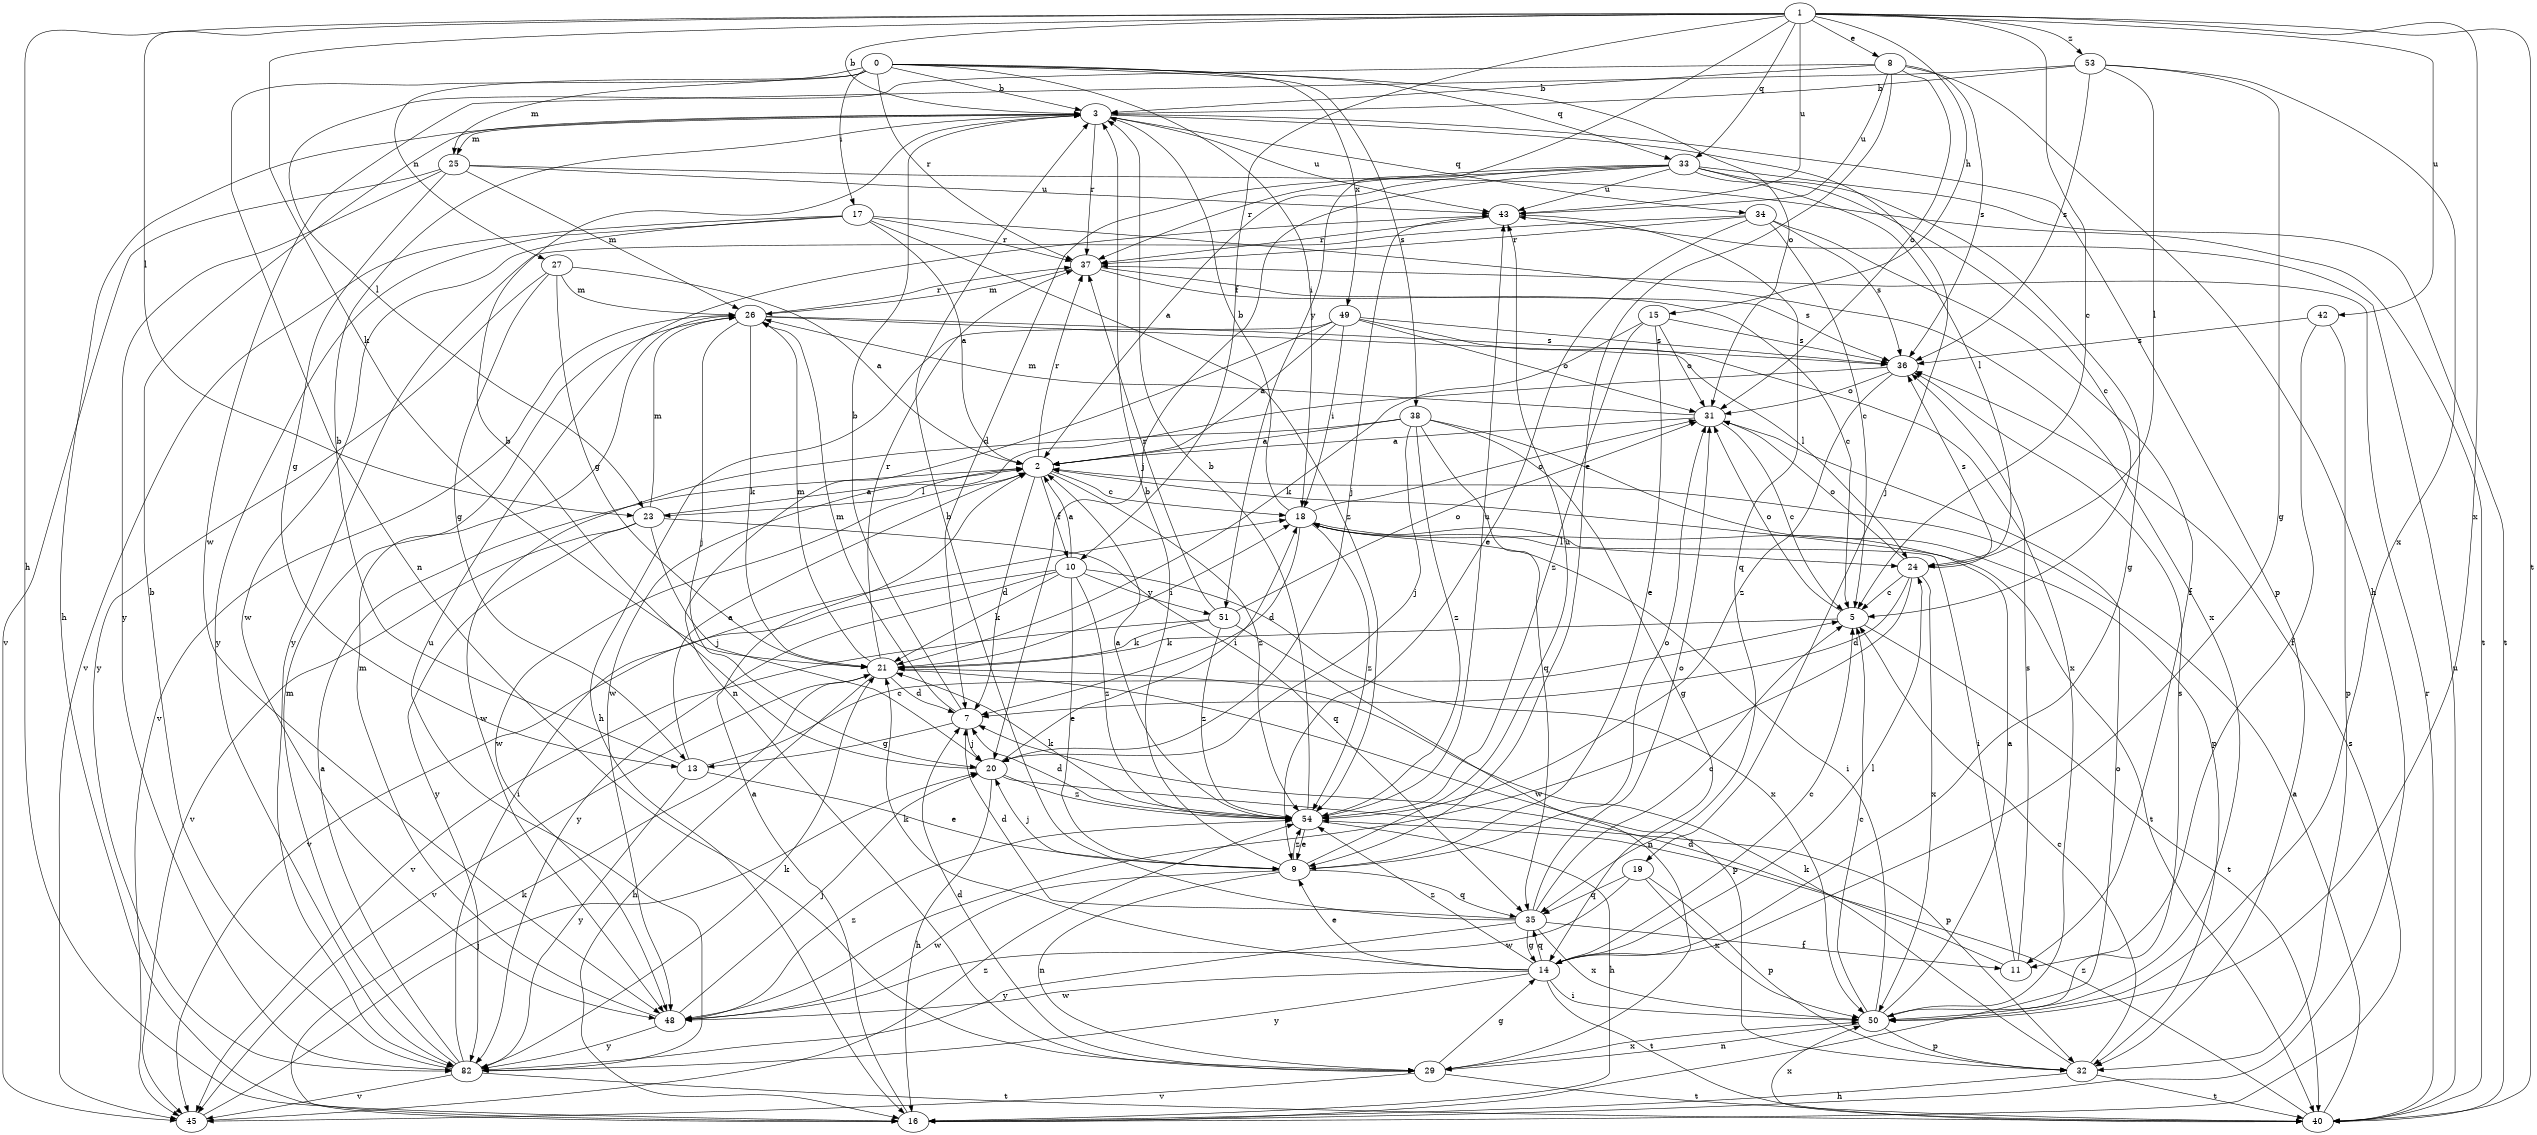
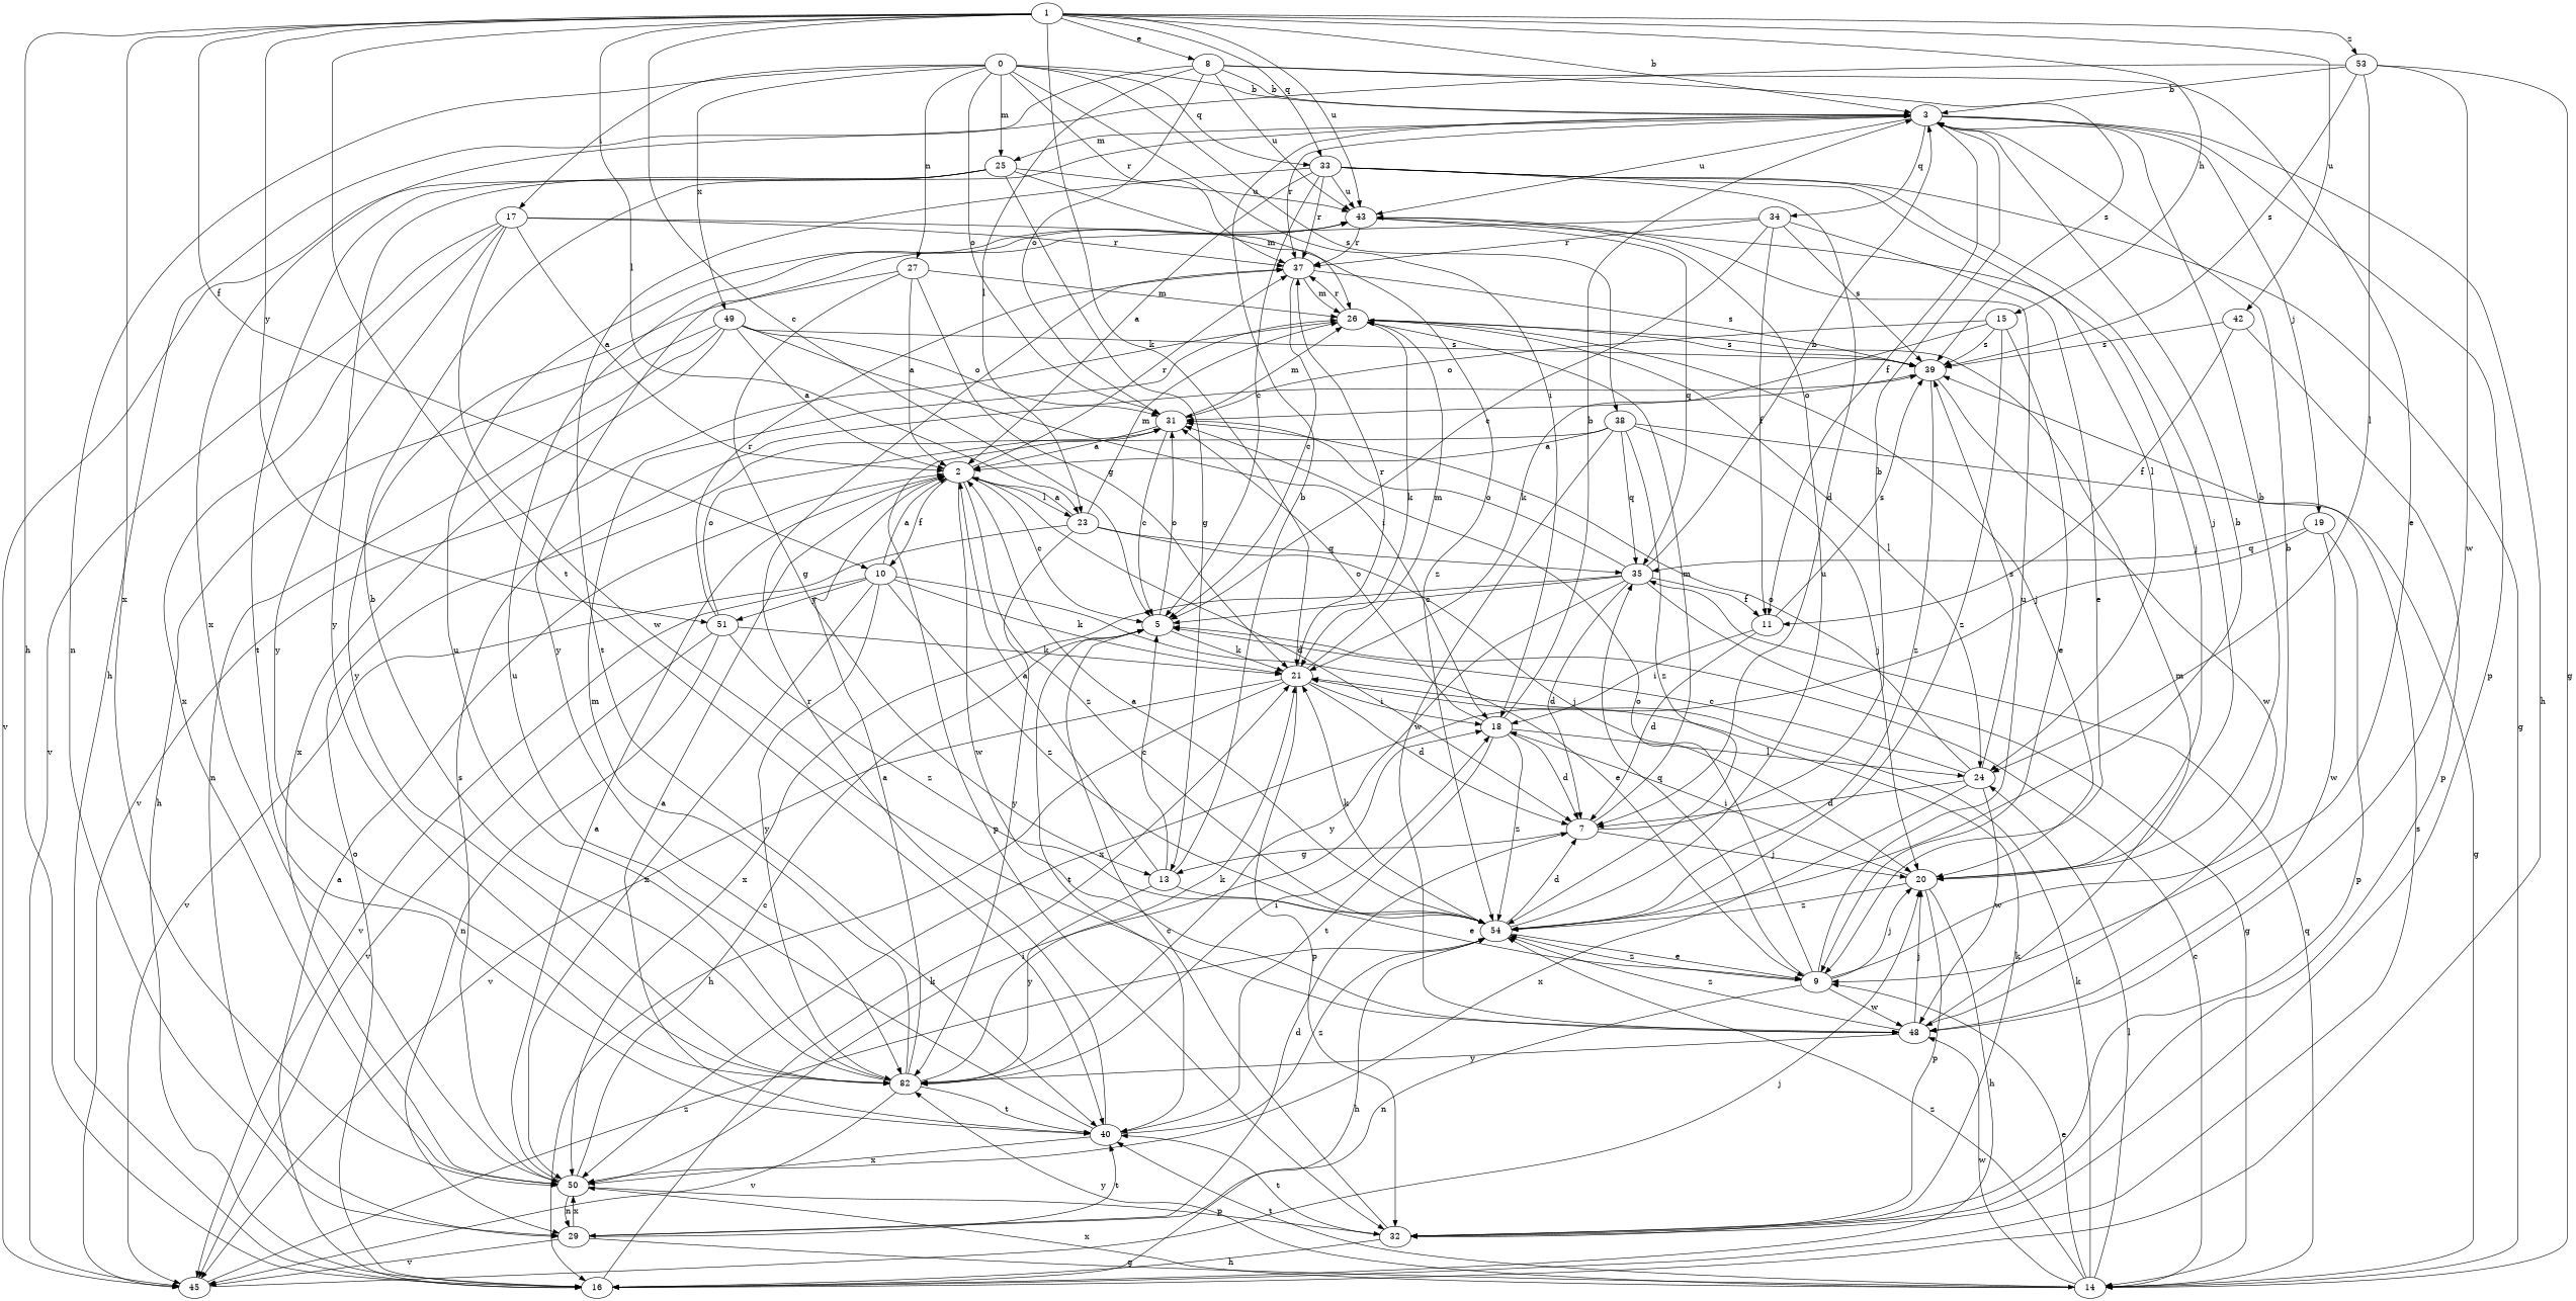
  strict digraph {
    0
    3
    17
    18
    25
    27
    29
    31
    33
    37
    38
    49
    16
    43
    11
    19
    32
    34
    50
    2
    48
    54
    45
    n24 [label=82]
    40
    7
    24
    13
    26
    21
    14
    5
    20
-   39 [label=36]
+   39
    35
    1
    8
    10
    15
    23
    42
    51
    53
    9
    0 -> 3 [label=b]
    0 -> 17 [label=i]
    0 -> 18 [label=i]
    0 -> 25 [label=m]
    0 -> 27 [label=n]
    0 -> 29 [label=n]
    0 -> 31 [label=o]
    0 -> 33 [label=q]
    0 -> 37 [label=r]
    0 -> 38 [label=s]
    0 -> 49 [label=x]
    3 -> 25 [label=m]
    3 -> 37 [label=r]
    3 -> 16 [label=h]
    3 -> 43 [label=u]
+   3 -> 11 [label=f]
    3 -> 19 [label=j]
    3 -> 32 [label=p]
    3 -> 34 [label=q]
    17 -> 37 [label=r]
    17 -> 50 [label=x]
    17 -> 2 [label=a]
    17 -> 48 [label=w]
    17 -> 54 [label=z]
    17 -> 45 [label=v]
    17 -> n24 [label=y]
    18 -> 3 [label=b]
    18 -> 31 [label=o]
    18 -> 54 [label=z]
    18 -> 40 [label=t]
    18 -> 7 [label=d]
    18 -> 24 [label=l]
    25 -> 43 [label=u]
    25 -> 45 [label=v]
    25 -> n24 [label=y]
    25 -> 40 [label=t]
    25 -> 13 [label=g]
    25 -> 26 [label=m]
    27 -> 2 [label=a]
    27 -> n24 [label=y]
    27 -> 13 [label=g]
    27 -> 26 [label=m]
    27 -> 21 [label=g]
    29 -> 50 [label=x]
    29 -> 45 [label=v]
    29 -> 40 [label=t]
    29 -> 7 [label=d]
    29 -> 14 [label=g]
    31 -> 2 [label=a]
    31 -> 26 [label=m]
    31 -> 5 [label=c]
    33 -> 37 [label=r]
    33 -> 43 [label=u]
    33 -> 2 [label=a]
    33 -> 40 [label=t]
    33 -> 7 [label=d]
    33 -> 24 [label=l]
    33 -> 14 [label=g]
    33 -> 5 [label=c]
    33 -> 20 [label=j]
    37 -> 26 [label=m]
    37 -> 5 [label=c]
    37 -> 39 [label=s]
    38 -> 32 [label=p]
    38 -> 2 [label=a]
    38 -> 48 [label=w]
    38 -> 54 [label=z]
    38 -> 14 [label=g]
    38 -> 20 [label=j]
    38 -> 35 [label=q]
    49 -> 18 [label=i]
    49 -> 29 [label=n]
    49 -> 31 [label=o]
    49 -> 16 [label=h]
    49 -> 50 [label=x]
    49 -> 2 [label=a]
    49 -> 39 [label=s]
    16 -> 31 [label=o]
    16 -> 2 [label=a]
    16 -> 21 [label=k]
    16 -> 39 [label=s]
    43 -> 37 [label=r]
    43 -> 20 [label=j]
    43 -> 35 [label=q]
    11 -> 18 [label=i]
    11 -> 7 [label=d]
    11 -> 39 [label=s]
    19 -> 32 [label=p]
    19 -> 50 [label=x]
    19 -> 48 [label=w]
    19 -> 35 [label=q]
    32 -> 16 [label=h]
    32 -> 40 [label=t]
    32 -> 21 [label=k]
    32 -> 5 [label=c]
    34 -> 37 [label=r]
    34 -> 11 [label=f]
    34 -> n24 [label=y]
    34 -> 5 [label=c]
    34 -> 39 [label=s]
    34 -> 9 [label=e]
    50 -> 18 [label=i]
    50 -> 29 [label=n]
    50 -> 32 [label=p]
    50 -> 2 [label=a]
    50 -> 5 [label=c]
    50 -> 39 [label=s]
    2 -> 37 [label=r]
    2 -> 48 [label=w]
    2 -> 54 [label=z]
    2 -> 7 [label=d]
-   2 -> 18 [label=c]
+   2 -> 5 [label=c]
    2 -> 10 [label=f]
    2 -> 23 [label=l]
    48 -> 54 [label=z]
    48 -> n24 [label=y]
    48 -> 26 [label=m]
    48 -> 20 [label=j]
    54 -> 3 [label=b]
    54 -> 16 [label=h]
    54 -> 43 [label=u]
    54 -> 2 [label=a]
    54 -> 7 [label=d]
    54 -> 21 [label=k]
    54 -> 9 [label=e]
    45 -> 54 [label=z]
    45 -> 20 [label=j]
    n24 -> 3 [label=b]
    n24 -> 18 [label=i]
    n24 -> 43 [label=u]
    n24 -> 2 [label=a]
    n24 -> 45 [label=v]
    n24 -> 40 [label=t]
    n24 -> 26 [label=m]
    n24 -> 21 [label=k]
    40 -> 37 [label=r]
    40 -> 43 [label=u]
    40 -> 50 [label=x]
    40 -> 2 [label=a]
    40 -> 54 [label=z]
    7 -> 3 [label=b]
    7 -> 13 [label=g]
    7 -> 26 [label=m]
    7 -> 20 [label=j]
    24 -> 31 [label=o]
    24 -> 50 [label=x]
    24 -> 48 [label=w]
    24 -> 7 [label=d]
    24 -> 5 [label=c]
    24 -> 39 [label=s]
    13 -> 3 [label=b]
    13 -> 2 [label=a]
    13 -> n24 [label=y]
    13 -> 5 [label=c]
    13 -> 9 [label=e]
    26 -> 37 [label=r]
    26 -> 45 [label=v]
    26 -> 24 [label=l]
    26 -> 21 [label=k]
    26 -> 20 [label=j]
    26 -> 39 [label=s]
    21 -> 18 [label=i]
    21 -> 37 [label=r]
    21 -> 16 [label=h]
    21 -> 32 [label=p]
    21 -> 45 [label=v]
    21 -> 7 [label=d]
    21 -> 26 [label=m]
-   14 -> 50 [label=i]
+   14 -> 50 [label=x]
    14 -> 48 [label=w]
    14 -> 54 [label=z]
    14 -> n24 [label=y]
    14 -> 40 [label=t]
    14 -> 24 [label=l]
    14 -> 21 [label=k]
    14 -> 5 [label=c]
    14 -> 35 [label=q]
    14 -> 9 [label=e]
    5 -> 31 [label=o]
    5 -> 40 [label=t]
    5 -> 21 [label=k]
    20 -> 3 [label=b]
    20 -> 18 [label=i]
    20 -> 16 [label=h]
    20 -> 32 [label=p]
    20 -> 54 [label=z]
    39 -> 31 [label=o]
    39 -> 48 [label=w]
    39 -> 54 [label=z]
    35 -> 3 [label=b]
    35 -> 31 [label=o]
    35 -> 11 [label=f]
    35 -> 50 [label=x]
    35 -> n24 [label=y]
    35 -> 7 [label=d]
    35 -> 14 [label=g]
    35 -> 5 [label=c]
    1 -> 3 [label=b]
    1 -> 33 [label=q]
    1 -> 16 [label=h]
    1 -> 43 [label=u]
    1 -> 50 [label=x]
    1 -> 40 [label=t]
    1 -> 21 [label=k]
    1 -> 5 [label=c]
    1 -> 8 [label=e]
    1 -> 10 [label=f]
    1 -> 15 [label=h]
    1 -> 23 [label=l]
    1 -> 42 [label=u]
    1 -> 51 [label=y]
    1 -> 53 [label=z]
    8 -> 3 [label=b]
    8 -> 31 [label=o]
    8 -> 16 [label=h]
    8 -> 43 [label=u]
    8 -> 39 [label=s]
    8 -> 23 [label=l]
    8 -> 9 [label=e]
    10 -> 50 [label=x]
    10 -> 2 [label=a]
    10 -> 54 [label=z]
    10 -> 45 [label=v]
    10 -> n24 [label=y]
    10 -> 21 [label=k]
    10 -> 51 [label=y]
    10 -> 9 [label=e]
    15 -> 31 [label=o]
    15 -> 54 [label=z]
    15 -> 21 [label=k]
    15 -> 39 [label=s]
    15 -> 9 [label=e]
    23 -> 2 [label=a]
    23 -> 45 [label=v]
    23 -> n24 [label=y]
    23 -> 26 [label=m]
    23 -> 20 [label=j]
    23 -> 35 [label=q]
    42 -> 11 [label=f]
    42 -> 32 [label=p]
    42 -> 39 [label=s]
    51 -> 29 [label=n]
    51 -> 31 [label=o]
    51 -> 37 [label=r]
    51 -> 54 [label=z]
    51 -> 45 [label=v]
    51 -> 21 [label=k]
    53 -> 3 [label=b]
    53 -> 50 [label=x]
    53 -> 48 [label=w]
    53 -> 24 [label=l]
    53 -> 14 [label=g]
    53 -> 39 [label=s]
    9 -> 3 [label=b]
    9 -> 29 [label=n]
    9 -> 31 [label=o]
    9 -> 43 [label=u]
    9 -> 48 [label=w]
    9 -> 54 [label=z]
    9 -> 20 [label=j]
    9 -> 35 [label=q]
  }
